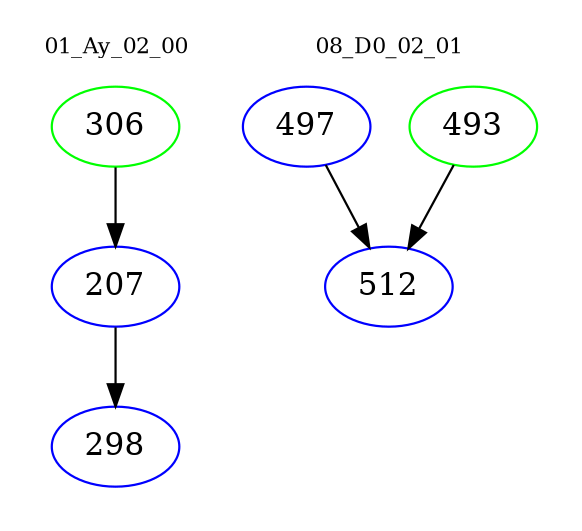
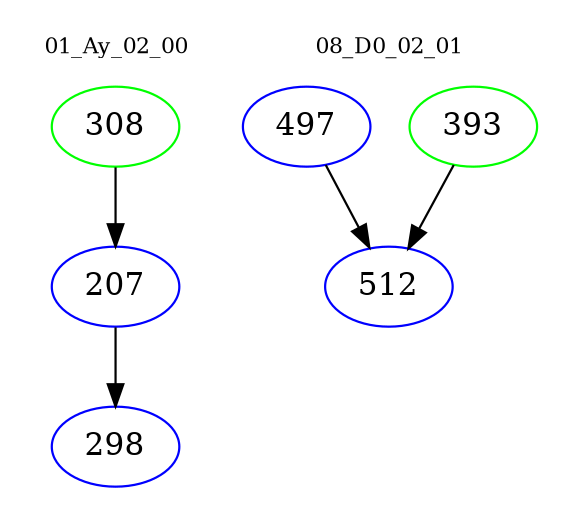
  digraph {
    node [color=blue]
    edge [color=black]
-   n1 [color=green label=306]
+   n1 [color=green label=308]
    n2 [label=207]
    n3 [label=298]
-   n4 [color=green label=493]
+   n4 [color=green label=393]
    n5 [label=497]
    n6 [label=512]
    subgraph cluster_1 {
      color=white
      fontsize=10
      label="01_Ay_02_00"
      n1
      n2
      n3
    }
    subgraph cluster_2 {
      color=white
      fontsize=10
      label="08_D0_02_01"
      n4
      n5
      n6
    }
    n1 -> n2
    n2 -> n3
    n4 -> n6
    n5 -> n6
  }
